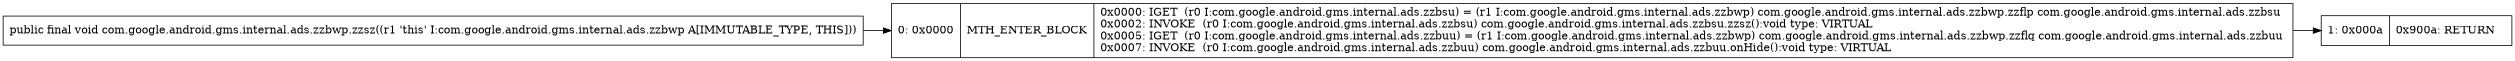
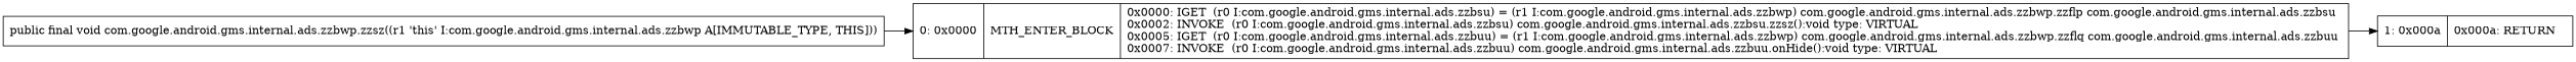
  digraph {
    rankdir=LR
    node [shape=record]
    n1 [label="{0\:\ 0x0000|MTH_ENTER_BLOCK\l|0x0000: IGET  (r0 I:com.google.android.gms.internal.ads.zzbsu) = (r1 I:com.google.android.gms.internal.ads.zzbwp) com.google.android.gms.internal.ads.zzbwp.zzflp com.google.android.gms.internal.ads.zzbsu \l0x0002: INVOKE  (r0 I:com.google.android.gms.internal.ads.zzbsu) com.google.android.gms.internal.ads.zzbsu.zzsz():void type: VIRTUAL \l0x0005: IGET  (r0 I:com.google.android.gms.internal.ads.zzbuu) = (r1 I:com.google.android.gms.internal.ads.zzbwp) com.google.android.gms.internal.ads.zzbwp.zzflq com.google.android.gms.internal.ads.zzbuu \l0x0007: INVOKE  (r0 I:com.google.android.gms.internal.ads.zzbuu) com.google.android.gms.internal.ads.zzbuu.onHide():void type: VIRTUAL \l}"]
-   n2 [label="{1\:\ 0x000a|0x900a: RETURN   \l}"]
+   n2 [label="{1\:\ 0x000a|0x000a: RETURN   \l}"]
    n3 [label="{public final void com.google.android.gms.internal.ads.zzbwp.zzsz((r1 'this' I:com.google.android.gms.internal.ads.zzbwp A[IMMUTABLE_TYPE, THIS])) }"]
    n1 -> n2
    n3 -> n1
  }
